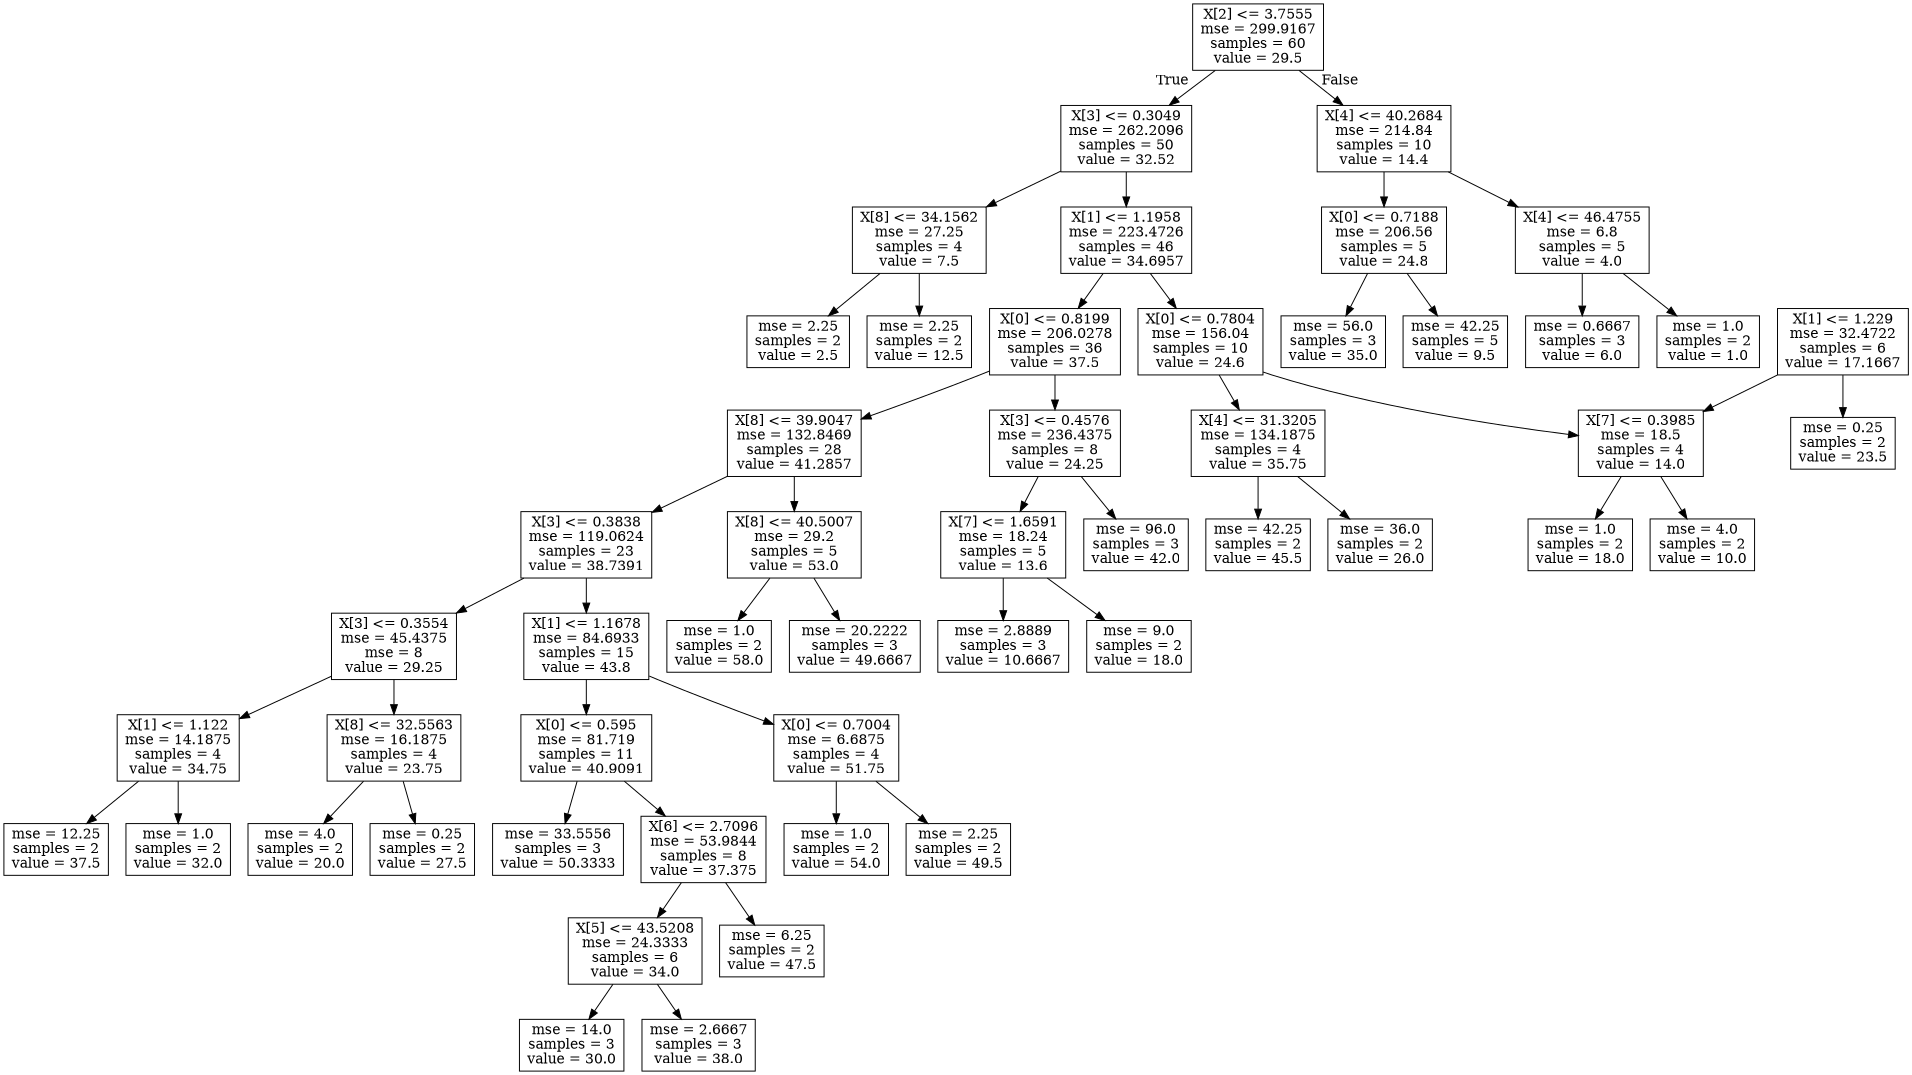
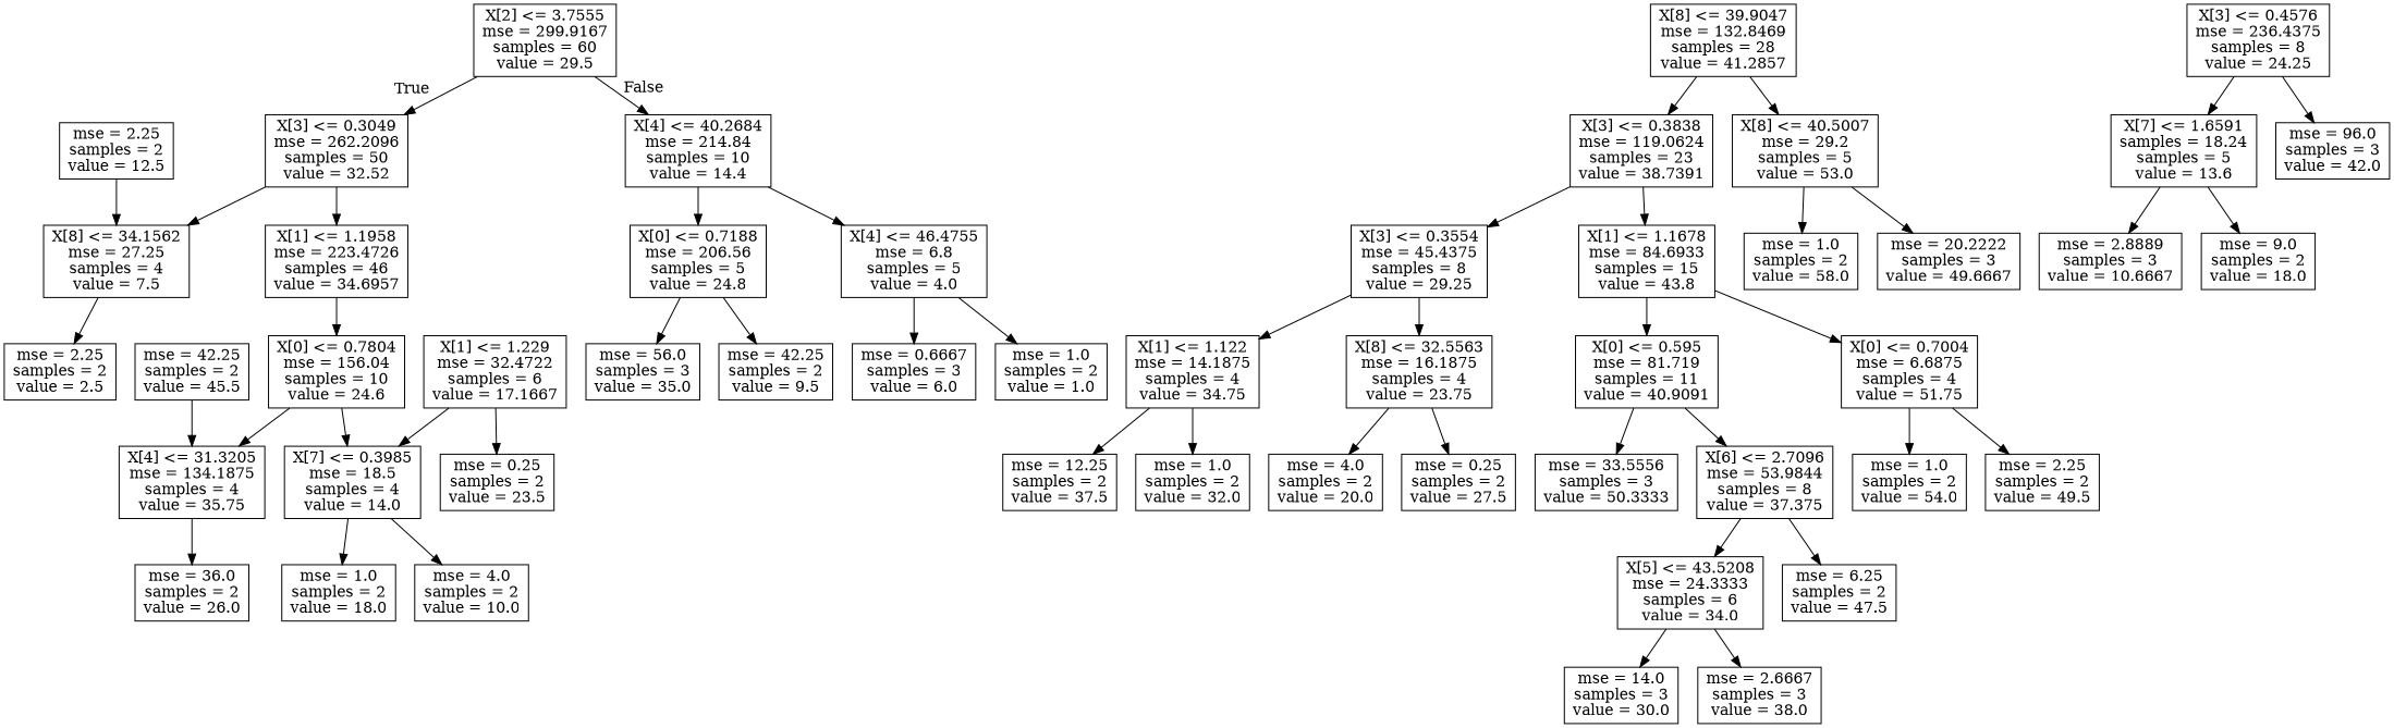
  digraph {
    node [shape=box]
    n1 [label="X[2] <= 3.7555\nmse = 299.9167\nsamples = 60\nvalue = 29.5"]
    n2 [label="X[3] <= 0.3049\nmse = 262.2096\nsamples = 50\nvalue = 32.52"]
    n3 [label="X[4] <= 40.2684\nmse = 214.84\nsamples = 10\nvalue = 14.4"]
    n4 [label="X[8] <= 34.1562\nmse = 27.25\nsamples = 4\nvalue = 7.5"]
    n5 [label="X[1] <= 1.1958\nmse = 223.4726\nsamples = 46\nvalue = 34.6957"]
    n6 [label="X[0] <= 0.7188\nmse = 206.56\nsamples = 5\nvalue = 24.8"]
    n7 [label="X[4] <= 46.4755\nmse = 6.8\nsamples = 5\nvalue = 4.0"]
    n8 [label="mse = 2.25\nsamples = 2\nvalue = 2.5"]
    n9 [label="mse = 2.25\nsamples = 2\nvalue = 12.5"]
-   n10 [label="X[0] <= 0.8199\nmse = 206.0278\nsamples = 36\nvalue = 37.5"]
    n11 [label="X[0] <= 0.7804\nmse = 156.04\nsamples = 10\nvalue = 24.6"]
    n12 [label="X[8] <= 39.9047\nmse = 132.8469\nsamples = 28\nvalue = 41.2857"]
    n13 [label="X[3] <= 0.4576\nmse = 236.4375\nsamples = 8\nvalue = 24.25"]
    n14 [label="X[4] <= 31.3205\nmse = 134.1875\nsamples = 4\nvalue = 35.75"]
    n15 [label="X[7] <= 0.3985\nmse = 18.5\nsamples = 4\nvalue = 14.0"]
    n16 [label="X[3] <= 0.3838\nmse = 119.0624\nsamples = 23\nvalue = 38.7391"]
    n17 [label="X[8] <= 40.5007\nmse = 29.2\nsamples = 5\nvalue = 53.0"]
-   n18 [label="X[7] <= 1.6591\nmse = 18.24\nsamples = 5\nvalue = 13.6"]
+   n18 [label="X[7] <= 1.6591\nsamples = 18.24\nsamples = 5\nvalue = 13.6"]
    n19 [label="mse = 96.0\nsamples = 3\nvalue = 42.0"]
-   n20 [label="X[3] <= 0.3554\nmse = 45.4375\nmse = 8\nvalue = 29.25"]
+   n20 [label="X[3] <= 0.3554\nmse = 45.4375\nsamples = 8\nvalue = 29.25"]
    n21 [label="X[1] <= 1.1678\nmse = 84.6933\nsamples = 15\nvalue = 43.8"]
    n22 [label="mse = 1.0\nsamples = 2\nvalue = 58.0"]
    n23 [label="mse = 20.2222\nsamples = 3\nvalue = 49.6667"]
    n24 [label="X[1] <= 1.122\nmse = 14.1875\nsamples = 4\nvalue = 34.75"]
    n25 [label="X[8] <= 32.5563\nmse = 16.1875\nsamples = 4\nvalue = 23.75"]
    n26 [label="X[0] <= 0.595\nmse = 81.719\nsamples = 11\nvalue = 40.9091"]
    n27 [label="X[0] <= 0.7004\nmse = 6.6875\nsamples = 4\nvalue = 51.75"]
    n28 [label="mse = 12.25\nsamples = 2\nvalue = 37.5"]
    n29 [label="mse = 1.0\nsamples = 2\nvalue = 32.0"]
    n30 [label="mse = 4.0\nsamples = 2\nvalue = 20.0"]
    n31 [label="mse = 0.25\nsamples = 2\nvalue = 27.5"]
    n32 [label="mse = 33.5556\nsamples = 3\nvalue = 50.3333"]
    n33 [label="X[6] <= 2.7096\nmse = 53.9844\nsamples = 8\nvalue = 37.375"]
    n34 [label="mse = 1.0\nsamples = 2\nvalue = 54.0"]
    n35 [label="mse = 2.25\nsamples = 2\nvalue = 49.5"]
    n36 [label="X[5] <= 43.5208\nmse = 24.3333\nsamples = 6\nvalue = 34.0"]
    n37 [label="mse = 6.25\nsamples = 2\nvalue = 47.5"]
    n38 [label="mse = 14.0\nsamples = 3\nvalue = 30.0"]
    n39 [label="mse = 2.6667\nsamples = 3\nvalue = 38.0"]
    n40 [label="mse = 2.8889\nsamples = 3\nvalue = 10.6667"]
    n41 [label="mse = 9.0\nsamples = 2\nvalue = 18.0"]
    n42 [label="X[1] <= 1.229\nmse = 32.4722\nsamples = 6\nvalue = 17.1667"]
    n43 [label="mse = 0.25\nsamples = 2\nvalue = 23.5"]
    n44 [label="mse = 42.25\nsamples = 2\nvalue = 45.5"]
    n45 [label="mse = 36.0\nsamples = 2\nvalue = 26.0"]
    n46 [label="mse = 1.0\nsamples = 2\nvalue = 18.0"]
    n47 [label="mse = 4.0\nsamples = 2\nvalue = 10.0"]
    n48 [label="mse = 56.0\nsamples = 3\nvalue = 35.0"]
-   n49 [label="mse = 42.25\nsamples = 5\nvalue = 9.5"]
+   n49 [label="mse = 42.25\nsamples = 2\nvalue = 9.5"]
    n50 [label="mse = 0.6667\nsamples = 3\nvalue = 6.0"]
    n51 [label="mse = 1.0\nsamples = 2\nvalue = 1.0"]
    n1 -> n2 [headlabel=True labelangle=45 labeldistance=2.5]
    n1 -> n3 [headlabel=False labelangle=-45 labeldistance=2.5]
    n2 -> n4
    n2 -> n5
    n3 -> n6
    n3 -> n7
    n4 -> n8
-   n4 -> n9
-   n5 -> n10
+   n9 -> n4
    n5 -> n11
    n6 -> n48
    n6 -> n49
    n7 -> n50
    n7 -> n51
-   n10 -> n12
-   n10 -> n13
    n11 -> n14
    n11 -> n15
    n12 -> n16
    n12 -> n17
    n13 -> n18
    n13 -> n19
-   n14 -> n44
+   n44 -> n14
    n14 -> n45
    n15 -> n46
    n15 -> n47
    n16 -> n20
    n16 -> n21
    n17 -> n22
    n17 -> n23
    n18 -> n40
    n18 -> n41
    n20 -> n24
    n20 -> n25
    n21 -> n26
    n21 -> n27
    n24 -> n28
    n24 -> n29
    n25 -> n30
    n25 -> n31
    n26 -> n32
    n26 -> n33
    n27 -> n34
    n27 -> n35
    n33 -> n36
    n33 -> n37
    n36 -> n38
    n36 -> n39
    n42 -> n15
    n42 -> n43
  }
